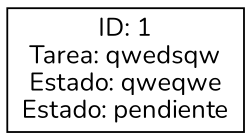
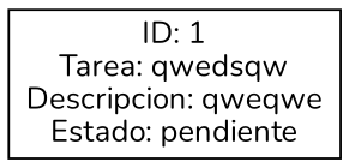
  digraph {
    rankdir=LR
    fontname=Nunito
-   n1 [height=.1 label="{ID: 1\nTarea: qwedsqw\nEstado: qweqwe\nEstado: pendiente}" shape=record fontname=Nunito]
+   n1 [height=.1 label="{ID: 1\nTarea: qwedsqw\nDescripcion: qweqwe\nEstado: pendiente}" shape=record fontname=Nunito]
  }
